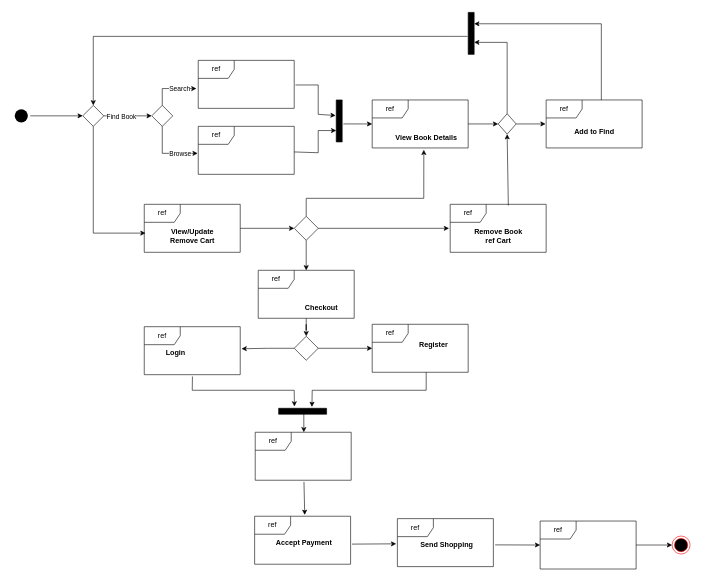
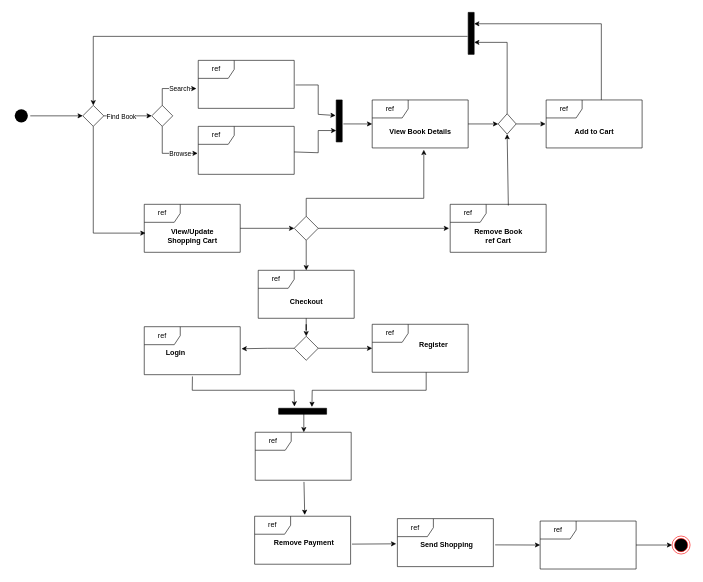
  <mxCell id="0" />
  <mxCell id="1" parent="0" />
  <mxCell id="2" value="" style="edgeStyle=orthogonalEdgeStyle;rounded=0;orthogonalLoop=1;jettySize=auto;html=1;" edge="1" parent="1" source="3" target="6"><mxGeometry relative="1" as="geometry" /></mxCell>
  <mxCell id="3" value="" style="ellipse;html=1;shape=endState;fillColor=#000000;strokeColor=none;" vertex="1" parent="1"><mxGeometry x="20" y="177.5" width="30" height="30" as="geometry" /></mxCell>
  <mxCell id="4" value="" style="edgeStyle=orthogonalEdgeStyle;rounded=0;orthogonalLoop=1;jettySize=auto;html=1;" edge="1" parent="1" source="6" target="7"><mxGeometry relative="1" as="geometry" /></mxCell>
  <mxCell id="5" value="Find Book" style="edgeLabel;html=1;align=center;verticalAlign=middle;resizable=0;points=[];" vertex="1" connectable="0" parent="4"><mxGeometry x="-0.263" y="-1" relative="1" as="geometry"><mxPoint y="1" as="offset" /></mxGeometry></mxCell>
  <mxCell id="6" value="" style="rhombus;whiteSpace=wrap;html=1;fillColor=none;strokeColor=default;" vertex="1" parent="1"><mxGeometry x="137.5" y="175" width="35" height="35" as="geometry" /></mxCell>
  <mxCell id="7" value="" style="rhombus;whiteSpace=wrap;html=1;fillColor=none;strokeColor=default;" vertex="1" parent="1"><mxGeometry x="252.5" y="175" width="35" height="35" as="geometry" /></mxCell>
  <mxCell id="8" value="ref" style="shape=umlFrame;whiteSpace=wrap;html=1;pointerEvents=0;" vertex="1" parent="1"><mxGeometry x="330" y="100" width="160" height="80" as="geometry" /></mxCell>
  <mxCell id="9" value="ref" style="shape=umlFrame;whiteSpace=wrap;html=1;pointerEvents=0;" vertex="1" parent="1"><mxGeometry x="330" y="210" width="160" height="80" as="geometry" /></mxCell>
  <mxCell id="10" value="" style="endArrow=classic;html=1;rounded=0;exitX=0.5;exitY=1;exitDx=0;exitDy=0;entryX=-0.006;entryY=0.563;entryDx=0;entryDy=0;entryPerimeter=0;" edge="1" parent="1" source="7" target="9"><mxGeometry width="50" height="50" relative="1" as="geometry"><mxPoint x="400" y="370" as="sourcePoint" /><mxPoint x="450" y="320" as="targetPoint" /><Array as="points"><mxPoint x="270" y="255" /></Array></mxGeometry></mxCell>
  <mxCell id="11" value="Browse" style="edgeLabel;html=1;align=center;verticalAlign=middle;resizable=0;points=[];" vertex="1" connectable="0" parent="10"><mxGeometry x="0.442" relative="1" as="geometry"><mxPoint as="offset" /></mxGeometry></mxCell>
  <mxCell id="12" value="" style="endArrow=classic;html=1;rounded=0;exitX=0.5;exitY=0;exitDx=0;exitDy=0;entryX=-0.019;entryY=0.588;entryDx=0;entryDy=0;entryPerimeter=0;" edge="1" parent="1" source="7" target="8"><mxGeometry width="50" height="50" relative="1" as="geometry"><mxPoint x="400" y="370" as="sourcePoint" /><mxPoint x="450" y="320" as="targetPoint" /><Array as="points"><mxPoint x="270" y="147" /><mxPoint x="310" y="147" /></Array></mxGeometry></mxCell>
  <mxCell id="13" value="Search" style="edgeLabel;html=1;align=center;verticalAlign=middle;resizable=0;points=[];" vertex="1" connectable="0" parent="12"><mxGeometry x="0.318" relative="1" as="geometry"><mxPoint as="offset" /></mxGeometry></mxCell>
  <mxCell id="14" value="" style="verticalLabelPosition=bottom;verticalAlign=top;html=1;shape=mxgraph.basic.rect;fillColor2=none;strokeWidth=1;size=20;indent=5;fillColor=#000000;" vertex="1" parent="1"><mxGeometry x="560" y="166" width="10" height="70" as="geometry" /></mxCell>
  <mxCell id="15" value="" style="endArrow=classic;html=1;rounded=0;entryX=0;entryY=0.729;entryDx=0;entryDy=0;entryPerimeter=0;" edge="1" parent="1" source="9" target="14"><mxGeometry width="50" height="50" relative="1" as="geometry"><mxPoint x="400" y="370" as="sourcePoint" /><mxPoint x="450" y="320" as="targetPoint" /><Array as="points"><mxPoint x="530" y="254" /><mxPoint x="530" y="217" /></Array></mxGeometry></mxCell>
  <mxCell id="16" value="" style="endArrow=classic;html=1;rounded=0;exitX=1.013;exitY=0.513;exitDx=0;exitDy=0;exitPerimeter=0;entryX=-0.1;entryY=0.371;entryDx=0;entryDy=0;entryPerimeter=0;" edge="1" parent="1" source="8" target="14"><mxGeometry width="50" height="50" relative="1" as="geometry"><mxPoint x="500" y="150" as="sourcePoint" /><mxPoint x="450" y="320" as="targetPoint" /><Array as="points"><mxPoint x="530" y="141" /><mxPoint x="530" y="190" /></Array></mxGeometry></mxCell>
  <mxCell id="17" value="" style="endArrow=classic;html=1;rounded=0;exitX=1.2;exitY=0.571;exitDx=0;exitDy=0;exitPerimeter=0;" edge="1" parent="1" source="14"><mxGeometry width="50" height="50" relative="1" as="geometry"><mxPoint x="400" y="370" as="sourcePoint" /><mxPoint x="620" y="206" as="targetPoint" /></mxGeometry></mxCell>
  <mxCell id="18" value="" style="edgeStyle=orthogonalEdgeStyle;rounded=0;orthogonalLoop=1;jettySize=auto;html=1;" edge="1" parent="1" source="19" target="21"><mxGeometry relative="1" as="geometry" /></mxCell>
  <mxCell id="19" value="ref" style="shape=umlFrame;whiteSpace=wrap;html=1;pointerEvents=0;" vertex="1" parent="1"><mxGeometry x="620" y="166" width="160" height="80" as="geometry" /></mxCell>
- <mxCell id="20" value="View Book Details" style="text;align=center;fontStyle=1;verticalAlign=middle;spacingLeft=3;spacingRight=3;strokeColor=none;rotatable=0;points=[[0,0.5],[1,0.5]];portConstraint=eastwest;html=1;" vertex="1" parent="1"><mxGeometry x="670" y="216" width="80" height="26" as="geometry" /></mxCell>
+ <mxCell id="20" value="View Book Details" style="text;align=center;fontStyle=1;verticalAlign=middle;spacingLeft=3;spacingRight=3;strokeColor=none;rotatable=0;points=[[0,0.5],[1,0.5]];portConstraint=eastwest;html=1;" vertex="1" parent="1"><mxGeometry x="660" y="206" width="80" height="26" as="geometry" /></mxCell>
  <mxCell id="21" value="" style="rhombus;whiteSpace=wrap;html=1;" vertex="1" parent="1"><mxGeometry x="830" y="189" width="30" height="34" as="geometry" /></mxCell>
  <mxCell id="22" value="ref" style="shape=umlFrame;whiteSpace=wrap;html=1;pointerEvents=0;" vertex="1" parent="1"><mxGeometry x="910" y="166" width="160" height="80" as="geometry" /></mxCell>
- <mxCell id="23" value="Add to Find" style="text;align=center;fontStyle=1;verticalAlign=middle;spacingLeft=3;spacingRight=3;strokeColor=none;rotatable=0;points=[[0,0.5],[1,0.5]];portConstraint=eastwest;html=1;" vertex="1" parent="1"><mxGeometry x="950" y="206" width="80" height="26" as="geometry" /></mxCell>
+ <mxCell id="23" value="Add to Cart" style="text;align=center;fontStyle=1;verticalAlign=middle;spacingLeft=3;spacingRight=3;strokeColor=none;rotatable=0;points=[[0,0.5],[1,0.5]];portConstraint=eastwest;html=1;" vertex="1" parent="1"><mxGeometry x="950" y="206" width="80" height="26" as="geometry" /></mxCell>
  <mxCell id="24" value="" style="endArrow=classic;html=1;rounded=0;exitX=1;exitY=0.5;exitDx=0;exitDy=0;entryX=-0.006;entryY=0.5;entryDx=0;entryDy=0;entryPerimeter=0;" edge="1" parent="1" source="21" target="22"><mxGeometry width="50" height="50" relative="1" as="geometry"><mxPoint x="600" y="370" as="sourcePoint" /><mxPoint x="650" y="320" as="targetPoint" /></mxGeometry></mxCell>
  <mxCell id="25" value="" style="endArrow=classic;html=1;rounded=0;exitX=0.5;exitY=0;exitDx=0;exitDy=0;" edge="1" parent="1" source="21"><mxGeometry width="50" height="50" relative="1" as="geometry"><mxPoint x="600" y="370" as="sourcePoint" /><mxPoint x="790" as="targetPoint" y="70" /><Array as="points"><mxPoint x="845" y="70" /></Array></mxGeometry></mxCell>
  <mxCell id="26" value="" style="verticalLabelPosition=bottom;verticalAlign=top;html=1;shape=mxgraph.basic.rect;fillColor2=none;strokeWidth=1;size=20;indent=5;fillColor=#000000;" vertex="1" parent="1"><mxGeometry x="780" y="20" width="10" height="70" as="geometry" /></mxCell>
  <mxCell id="27" value="" style="endArrow=classic;html=1;rounded=0;exitX=0.575;exitY=0;exitDx=0;exitDy=0;exitPerimeter=0;" edge="1" parent="1" source="22"><mxGeometry width="50" height="50" relative="1" as="geometry"><mxPoint x="600" y="210" as="sourcePoint" /><mxPoint x="790" y="39" as="targetPoint" /><Array as="points"><mxPoint x="1002" y="39" /></Array></mxGeometry></mxCell>
  <mxCell id="28" value="" style="endArrow=classic;html=1;rounded=0;exitX=-0.1;exitY=0.571;exitDx=0;exitDy=0;exitPerimeter=0;entryX=0.5;entryY=0;entryDx=0;entryDy=0;" edge="1" parent="1" source="26" target="6"><mxGeometry width="50" height="50" relative="1" as="geometry"><mxPoint x="550" y="220" as="sourcePoint" /><mxPoint x="640" y="60" as="targetPoint" /><Array as="points"><mxPoint x="155" y="60" /></Array></mxGeometry></mxCell>
  <mxCell id="29" value="" style="edgeStyle=orthogonalEdgeStyle;rounded=0;orthogonalLoop=1;jettySize=auto;html=1;" edge="1" parent="1" source="30" target="33"><mxGeometry relative="1" as="geometry" /></mxCell>
  <mxCell id="30" value="ref" style="shape=umlFrame;whiteSpace=wrap;html=1;pointerEvents=0;" vertex="1" parent="1"><mxGeometry x="240" y="340" width="160" height="80" as="geometry" /></mxCell>
- <mxCell id="31" value="View/Update&lt;br&gt;Remove Cart" style="text;align=center;fontStyle=1;verticalAlign=middle;spacingLeft=3;spacingRight=3;strokeColor=none;rotatable=0;points=[[0,0.5],[1,0.5]];portConstraint=eastwest;html=1;" vertex="1" parent="1"><mxGeometry x="280" y="380" width="80" height="26" as="geometry" /></mxCell>
+ <mxCell id="31" value="View/Update&lt;br&gt;Shopping Cart" style="text;align=center;fontStyle=1;verticalAlign=middle;spacingLeft=3;spacingRight=3;strokeColor=none;rotatable=0;points=[[0,0.5],[1,0.5]];portConstraint=eastwest;html=1;" vertex="1" parent="1"><mxGeometry x="280" y="380" width="80" height="26" as="geometry" /></mxCell>
  <mxCell id="32" value="" style="endArrow=classic;html=1;rounded=0;exitX=0.5;exitY=1;exitDx=0;exitDy=0;entryX=0.013;entryY=0.6;entryDx=0;entryDy=0;entryPerimeter=0;" edge="1" parent="1" source="6" target="30"><mxGeometry width="50" height="50" relative="1" as="geometry"><mxPoint x="380" y="220" as="sourcePoint" /><mxPoint x="430" y="170" as="targetPoint" /><Array as="points"><mxPoint x="155" y="388" /></Array></mxGeometry></mxCell>
  <mxCell id="33" value="" style="rhombus;whiteSpace=wrap;html=1;" vertex="1" parent="1"><mxGeometry x="490" y="360" width="40" height="40" as="geometry" /></mxCell>
  <mxCell id="34" value="" style="endArrow=classic;html=1;rounded=0;exitX=0.5;exitY=0;exitDx=0;exitDy=0;entryX=0.538;entryY=1.038;entryDx=0;entryDy=0;entryPerimeter=0;" edge="1" parent="1" source="33" target="19"><mxGeometry width="50" height="50" relative="1" as="geometry"><mxPoint x="590" y="300" as="sourcePoint" /><mxPoint x="640" y="250" as="targetPoint" /><Array as="points"><mxPoint x="510" y="330" /><mxPoint x="706" y="330" /></Array></mxGeometry></mxCell>
  <mxCell id="35" value="ref" style="shape=umlFrame;whiteSpace=wrap;html=1;pointerEvents=0;" vertex="1" parent="1"><mxGeometry x="750" y="340" width="160" height="80" as="geometry" /></mxCell>
  <mxCell id="36" value="Remove Book&lt;br&gt;&lt;div&gt;ref Cart&lt;/div&gt;" style="text;align=center;fontStyle=1;verticalAlign=middle;spacingLeft=3;spacingRight=3;strokeColor=none;rotatable=0;points=[[0,0.5],[1,0.5]];portConstraint=eastwest;html=1;" vertex="1" parent="1"><mxGeometry x="790" y="380" width="80" height="26" as="geometry" /></mxCell>
  <mxCell id="37" value="" style="endArrow=classic;html=1;rounded=0;exitX=1;exitY=0.5;exitDx=0;exitDy=0;entryX=-0.012;entryY=0.5;entryDx=0;entryDy=0;entryPerimeter=0;" edge="1" parent="1" source="33" target="35"><mxGeometry width="50" height="50" relative="1" as="geometry"><mxPoint x="560" y="320" as="sourcePoint" /><mxPoint x="610" y="270" as="targetPoint" /></mxGeometry></mxCell>
  <mxCell id="38" value="" style="endArrow=classic;html=1;rounded=0;exitX=0.606;exitY=0.025;exitDx=0;exitDy=0;exitPerimeter=0;entryX=0.5;entryY=1;entryDx=0;entryDy=0;" edge="1" parent="1" source="35" target="21"><mxGeometry width="50" height="50" relative="1" as="geometry"><mxPoint x="560" y="320" as="sourcePoint" /><mxPoint x="610" y="270" as="targetPoint" /></mxGeometry></mxCell>
  <mxCell id="39" value="" style="endArrow=classic;html=1;rounded=0;exitX=0.5;exitY=1;exitDx=0;exitDy=0;" edge="1" parent="1" source="33"><mxGeometry width="50" height="50" relative="1" as="geometry"><mxPoint x="460" y="430" as="sourcePoint" /><mxPoint x="510" y="450" as="targetPoint" /></mxGeometry></mxCell>
  <mxCell id="40" value="" style="edgeStyle=orthogonalEdgeStyle;rounded=0;orthogonalLoop=1;jettySize=auto;html=1;" edge="1" parent="1" source="41" target="44"><mxGeometry relative="1" as="geometry" /></mxCell>
  <mxCell id="41" value="ref" style="shape=umlFrame;whiteSpace=wrap;html=1;pointerEvents=0;" vertex="1" parent="1"><mxGeometry x="430" y="450" width="160" height="80" as="geometry" /></mxCell>
- <mxCell id="42" value="Checkout" style="text;align=center;fontStyle=1;verticalAlign=middle;spacingLeft=3;spacingRight=3;strokeColor=none;rotatable=0;points=[[0,0.5],[1,0.5]];portConstraint=eastwest;html=1;" vertex="1" parent="1"><mxGeometry x="495" y="500" width="80" height="26" as="geometry" /></mxCell>
+ <mxCell id="42" value="Checkout" style="text;align=center;fontStyle=1;verticalAlign=middle;spacingLeft=3;spacingRight=3;strokeColor=none;rotatable=0;points=[[0,0.5],[1,0.5]];portConstraint=eastwest;html=1;" vertex="1" parent="1"><mxGeometry x="470" y="490" width="80" height="26" as="geometry" /></mxCell>
  <mxCell id="43" value="" style="edgeStyle=orthogonalEdgeStyle;rounded=0;orthogonalLoop=1;jettySize=auto;html=1;entryX=1.014;entryY=0.46;entryDx=0;entryDy=0;entryPerimeter=0;" edge="1" parent="1" source="44" target="45"><mxGeometry relative="1" as="geometry" /></mxCell>
  <mxCell id="44" value="" style="rhombus;whiteSpace=wrap;html=1;" vertex="1" parent="1"><mxGeometry x="490" y="560" width="40" height="40" as="geometry" /></mxCell>
  <mxCell id="45" value="ref" style="shape=umlFrame;whiteSpace=wrap;html=1;pointerEvents=0;" vertex="1" parent="1"><mxGeometry x="240" y="544" width="160" height="80" as="geometry" /></mxCell>
  <mxCell id="46" value="Login" style="text;align=center;fontStyle=1;verticalAlign=middle;spacingLeft=3;spacingRight=3;strokeColor=none;rotatable=0;points=[[0,0.5],[1,0.5]];portConstraint=eastwest;html=1;" vertex="1" parent="1"><mxGeometry x="252" y="575" width="80" height="26" as="geometry" /></mxCell>
  <mxCell id="47" value="" style="endArrow=classic;html=1;rounded=0;exitX=1;exitY=0.5;exitDx=0;exitDy=0;" edge="1" parent="1" source="44"><mxGeometry width="50" height="50" relative="1" as="geometry"><mxPoint x="450" y="490" as="sourcePoint" /><mxPoint x="620" y="580" as="targetPoint" /></mxGeometry></mxCell>
  <mxCell id="48" value="ref" style="shape=umlFrame;whiteSpace=wrap;html=1;pointerEvents=0;" vertex="1" parent="1"><mxGeometry x="620" y="540" width="160" height="80" as="geometry" /></mxCell>
  <mxCell id="49" value="Register" style="text;align=center;fontStyle=1;verticalAlign=middle;spacingLeft=3;spacingRight=3;strokeColor=none;rotatable=0;points=[[0,0.5],[1,0.5]];portConstraint=eastwest;html=1;" vertex="1" parent="1"><mxGeometry x="682" y="561" width="80" height="26" as="geometry" /></mxCell>
  <mxCell id="50" value="ref" style="shape=umlFrame;whiteSpace=wrap;html=1;pointerEvents=0;" vertex="1" parent="1"><mxGeometry x="425" y="720" width="160" height="80" as="geometry" /></mxCell>
  <mxCell id="51" value="" style="verticalLabelPosition=bottom;verticalAlign=top;html=1;shape=mxgraph.basic.rect;fillColor2=none;strokeWidth=1;size=20;indent=0;fillColor=#000000;" vertex="1" parent="1"><mxGeometry x="464" y="680" width="80" height="10" as="geometry" /></mxCell>
  <mxCell id="52" value="" style="endArrow=classic;html=1;rounded=0;entryX=0.329;entryY=-0.3;entryDx=0;entryDy=0;entryPerimeter=0;exitX=0.502;exitY=1.038;exitDx=0;exitDy=0;exitPerimeter=0;" edge="1" parent="1" source="45" target="51"><mxGeometry width="50" height="50" relative="1" as="geometry"><mxPoint x="590" y="669" as="sourcePoint" /><mxPoint x="630" y="570" as="targetPoint" /><Array as="points"><mxPoint x="320" y="650" /><mxPoint x="490" y="650" /></Array></mxGeometry></mxCell>
  <mxCell id="53" value="" style="endArrow=classic;html=1;rounded=0;entryX=0.694;entryY=-0.223;entryDx=0;entryDy=0;entryPerimeter=0;" edge="1" parent="1" target="51"><mxGeometry width="50" height="50" relative="1" as="geometry"><mxPoint x="710" y="620" as="sourcePoint" /><mxPoint x="630" y="570" as="targetPoint" /><Array as="points"><mxPoint x="710" y="650" /><mxPoint x="520" y="650" /></Array></mxGeometry></mxCell>
  <mxCell id="54" value="" style="endArrow=classic;html=1;rounded=0;" edge="1" parent="1"><mxGeometry width="50" height="50" relative="1" as="geometry"><mxPoint x="506" y="685" as="sourcePoint" /><mxPoint x="506" y="720" as="targetPoint" /></mxGeometry></mxCell>
  <mxCell id="55" value="ref" style="shape=umlFrame;whiteSpace=wrap;html=1;pointerEvents=0;" vertex="1" parent="1"><mxGeometry x="424" y="860" width="160" height="80" as="geometry" /></mxCell>
- <mxCell id="56" value="Accept Payment" style="text;align=center;fontStyle=1;verticalAlign=middle;spacingLeft=3;spacingRight=3;strokeColor=none;rotatable=0;points=[[0,0.5],[1,0.5]];portConstraint=eastwest;html=1;" vertex="1" parent="1"><mxGeometry x="466" y="891" width="80" height="26" as="geometry" /></mxCell>
+ <mxCell id="56" value="Remove Payment" style="text;align=center;fontStyle=1;verticalAlign=middle;spacingLeft=3;spacingRight=3;strokeColor=none;rotatable=0;points=[[0,0.5],[1,0.5]];portConstraint=eastwest;html=1;" vertex="1" parent="1"><mxGeometry x="466" y="891" width="80" height="26" as="geometry" /></mxCell>
  <mxCell id="57" value="" style="endArrow=classic;html=1;rounded=0;exitX=0.508;exitY=1.034;exitDx=0;exitDy=0;exitPerimeter=0;entryX=0.522;entryY=-0.028;entryDx=0;entryDy=0;entryPerimeter=0;" edge="1" parent="1" source="50" target="55"><mxGeometry width="50" height="50" relative="1" as="geometry"><mxPoint x="560" y="890" as="sourcePoint" /><mxPoint x="610" y="840" as="targetPoint" /></mxGeometry></mxCell>
  <mxCell id="58" value="" style="endArrow=classic;html=1;rounded=0;exitX=1.014;exitY=0.581;exitDx=0;exitDy=0;exitPerimeter=0;" edge="1" parent="1" source="55"><mxGeometry width="50" height="50" relative="1" as="geometry"><mxPoint x="580" y="860" as="sourcePoint" /><mxPoint x="660" y="906" as="targetPoint" /></mxGeometry></mxCell>
  <mxCell id="59" value="ref" style="shape=umlFrame;whiteSpace=wrap;html=1;pointerEvents=0;" vertex="1" parent="1"><mxGeometry x="662" y="864" width="160" height="80" as="geometry" /></mxCell>
  <mxCell id="60" value="Send Shopping" style="text;align=center;fontStyle=1;verticalAlign=middle;spacingLeft=3;spacingRight=3;strokeColor=none;rotatable=0;points=[[0,0.5],[1,0.5]];portConstraint=eastwest;html=1;" vertex="1" parent="1"><mxGeometry x="704" y="895" width="80" height="26" as="geometry" /></mxCell>
  <mxCell id="61" value="" style="endArrow=classic;html=1;rounded=0;exitX=1.019;exitY=0.547;exitDx=0;exitDy=0;exitPerimeter=0;" edge="1" parent="1" source="59"><mxGeometry width="50" height="50" relative="1" as="geometry"><mxPoint x="580" y="860" as="sourcePoint" /><mxPoint x="900" y="908" as="targetPoint" /></mxGeometry></mxCell>
  <mxCell id="62" value="" style="edgeStyle=orthogonalEdgeStyle;rounded=0;orthogonalLoop=1;jettySize=auto;html=1;" edge="1" parent="1" source="63" target="64"><mxGeometry relative="1" as="geometry" /></mxCell>
  <mxCell id="63" value="ref" style="shape=umlFrame;whiteSpace=wrap;html=1;pointerEvents=0;" vertex="1" parent="1"><mxGeometry x="900" y="868" width="160" height="80" as="geometry" /></mxCell>
  <mxCell id="64" value="" style="ellipse;html=1;shape=endState;fillColor=#000000;strokeColor=#ff0000;" vertex="1" parent="1"><mxGeometry x="1120" y="893" width="30" height="30" as="geometry" /></mxCell>
